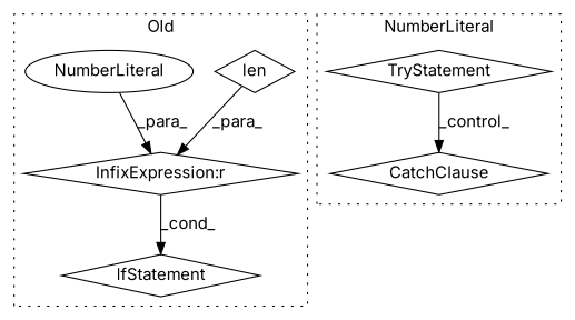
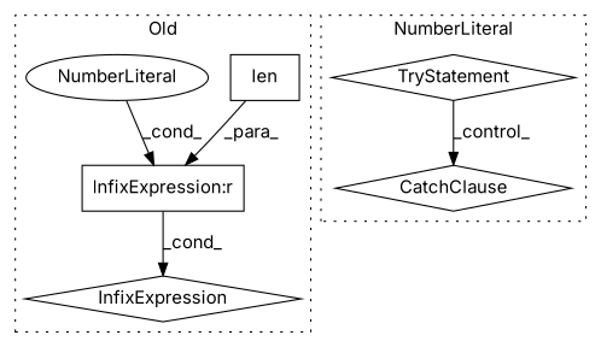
  digraph {
    fontname=Inter
    node [fontname=Inter shape=diamond]
    edge [fontname=Inter]
-   n1 [a=32 l="4,1" label=len s="6458,6481"]
-   n2 [a=25 l="4,2" label=IfStatement s="6454,6486"]
-   n3 [a=27 l=3 label="InfixExpression:r" s=6482]
+   n1 [a=32 l="4,1" label=len s="6458,6481" shape=box]
+   n2 [a=25 l="4,2" label=InfixExpression s="6454,6486"]
+   n3 [a=27 l=3 label="InfixExpression:r" s=6482 shape=box]
    n4 [a=34 l=1 label=NumberLiteral s=6485 shape=ellipse]
    n5 [a=12 l="13,2" label=CatchClause s="8337,8381"]
    n6 [a=54 l=4 label=TryStatement s=8081]
    subgraph cluster_1 {
      label=Old
      style=dotted
      n1
      n2
      n3
      n4
    }
    subgraph cluster_2 {
      label=NumberLiteral
      style=dotted
      n5
      n6
    }
    n1 -> n3 [label=_para_]
    n3 -> n2 [label=_cond_]
-   n4 -> n3 [label=_para_]
+   n4 -> n3 [label=_cond_]
    n6 -> n5 [label=_control_]
  }
